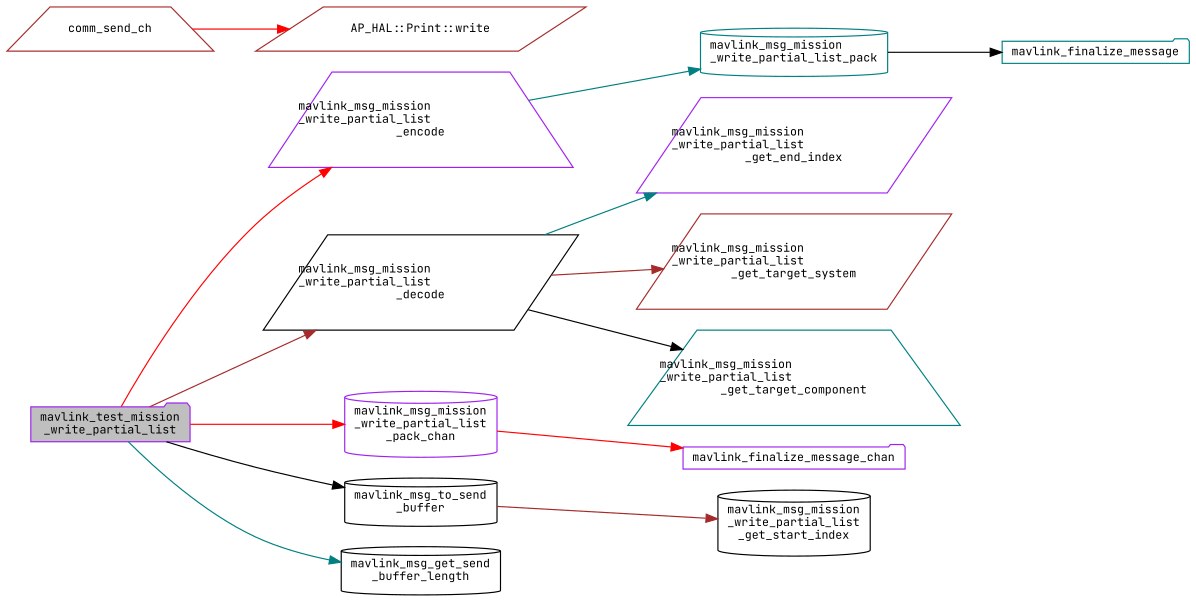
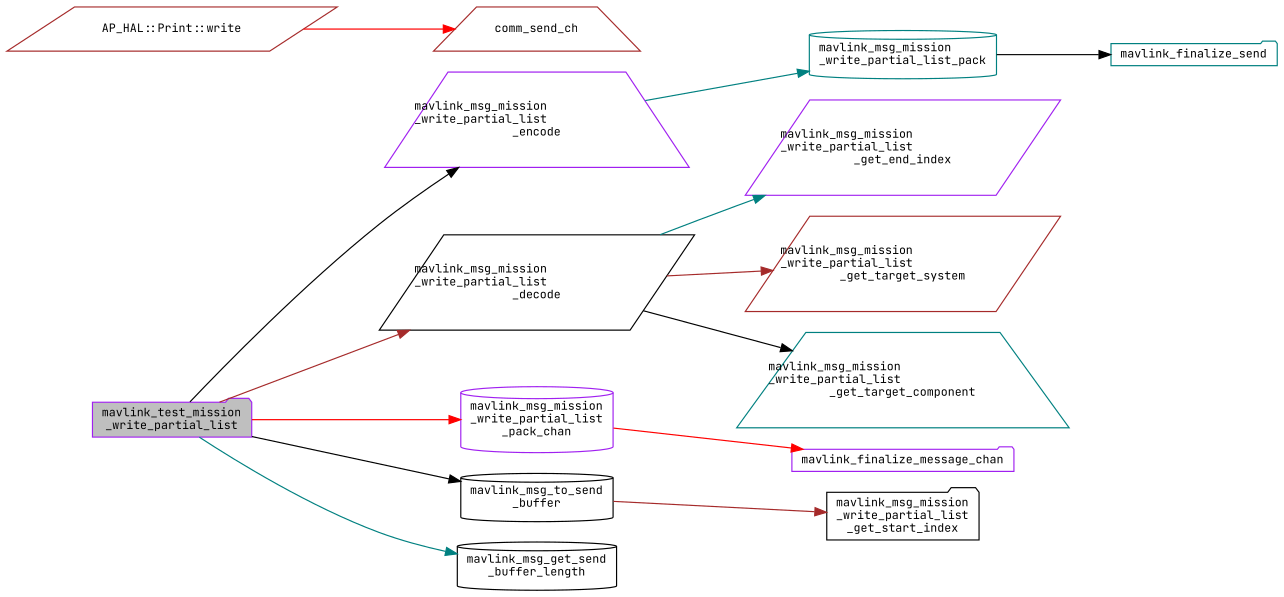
  digraph {
    fontname="JetBrains Mono"
    rankdir=LR
    node [color=purple fillcolor=white fontname="JetBrains Mono" fontsize=10 shape=cylinder style=filled]
    edge [color=black fontname="JetBrains Mono" fontsize=10 labelfontname=Helvetica labelfontsize=10 style=solid]
    n1 [fillcolor=grey75 fontcolor=black height=0.2 label="mavlink_test_mission\l_write_partial_list" shape=folder width=0.4]
    n2 [height=0.2 label="mavlink_msg_mission\l_write_partial_list\l_encode" shape=trapezium width=0.4]
    n3 [color=black height=0.2 label="mavlink_msg_mission\l_write_partial_list\l_decode" shape=parallelogram width=0.4]
    n4 [height=0.2 label="mavlink_msg_mission\l_write_partial_list\l_pack_chan" width=0.4]
    n5 [color=black height=0.2 label="mavlink_msg_to_send\l_buffer" width=0.4]
    n6 [color=black height=0.2 label="mavlink_msg_get_send\l_buffer_length" width=0.4]
    n7 [color=teal height=0.2 label="mavlink_msg_mission\l_write_partial_list_pack" width=0.4]
-   n8 [color=teal height=0.2 label=mavlink_finalize_message shape=folder width=0.4]
+   n8 [color=teal height=0.2 label=mavlink_finalize_send shape=folder width=0.4]
    n9 [height=0.2 label="mavlink_msg_mission\l_write_partial_list\l_get_end_index" shape=parallelogram width=0.4]
    n10 [color=brown height=0.2 label="mavlink_msg_mission\l_write_partial_list\l_get_target_system" shape=parallelogram width=0.4]
    n11 [color=teal height=0.2 label="mavlink_msg_mission\l_write_partial_list\l_get_target_component" shape=trapezium width=0.4]
    n12 [height=0.2 label=mavlink_finalize_message_chan shape=folder width=0.4]
-   n13 [color=black height=0.2 label="mavlink_msg_mission\l_write_partial_list\l_get_start_index" width=0.4]
+   n13 [color=black height=0.2 label="mavlink_msg_mission\l_write_partial_list\l_get_start_index" shape=folder width=0.4]
    n14 [color=brown height=0.2 label=comm_send_ch shape=trapezium width=0.4]
    n15 [color=brown height=0.2 label="AP_HAL::Print::write" shape=parallelogram width=0.4]
-   n1 -> n2 [color=red]
+   n1 -> n2
    n1 -> n3 [color=brown]
    n1 -> n4 [color=red]
    n1 -> n5
    n1 -> n6 [color=teal]
    n2 -> n7 [color=teal]
    n3 -> n9 [color=teal]
    n3 -> n10 [color=brown]
    n3 -> n11
    n4 -> n12 [color=red]
    n5 -> n13 [color=brown]
    n7 -> n8
-   n14 -> n15 [color=red]
+   n15 -> n14 [color=red]
  }
